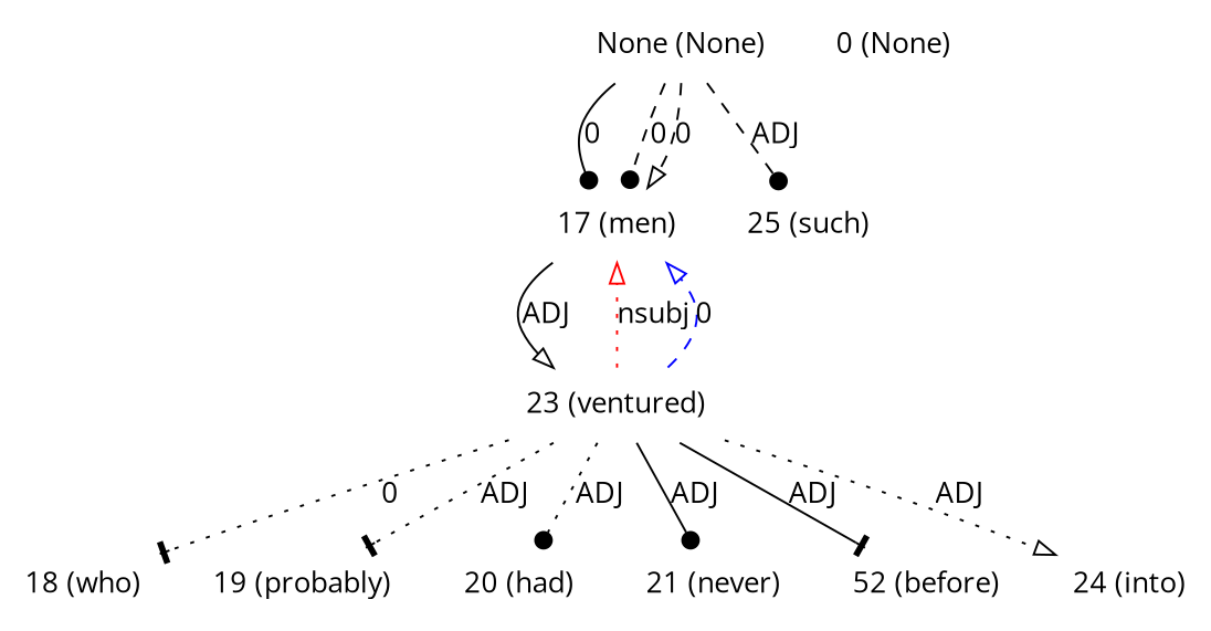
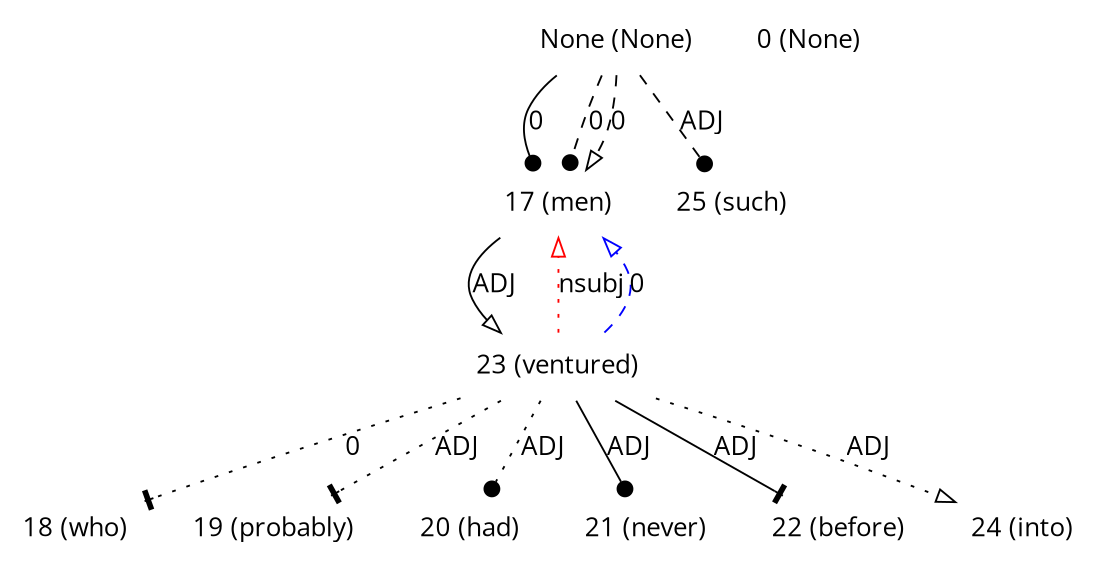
  digraph {
    fontname="Open Sans"
    node [fontname="Open Sans" shape=plaintext]
    edge [arrowhead=dot dir=forward fontname="Open Sans" style=dotted]
    n1 [label="None (None)"]
    n2 [label="17 (men)"]
    n3 [label="25 (such)"]
    n4 [label="23 (ventured)"]
    n5 [label="18 (who)"]
    n6 [label="19 (probably)"]
    n7 [label="20 (had)"]
    n8 [label="21 (never)"]
-   n9 [label="52 (before)"]
+   n9 [label="22 (before)"]
    n10 [label="24 (into)"]
    n11 [label="0 (None)"]
    n1 -> n2 [label=0 style=solid]
    n1 -> n2 [label=0 style=dashed]
    n1 -> n2 [arrowhead=onormal label=0 style=dashed]
    n1 -> n3 [label=ADJ style=dashed]
    n2 -> n4 [arrowhead=onormal label=ADJ style=solid]
    n4 -> n2 [arrowhead=onormal color=red label=nsubj]
    n4 -> n2 [arrowhead=onormal color=blue label=0 style=dashed]
    n4 -> n5 [arrowhead=tee label=0]
    n4 -> n6 [arrowhead=tee label=ADJ]
    n4 -> n7 [label=ADJ]
    n4 -> n8 [label=ADJ style=solid]
    n4 -> n9 [arrowhead=tee label=ADJ style=solid]
    n4 -> n10 [arrowhead=onormal label=ADJ]
  }
